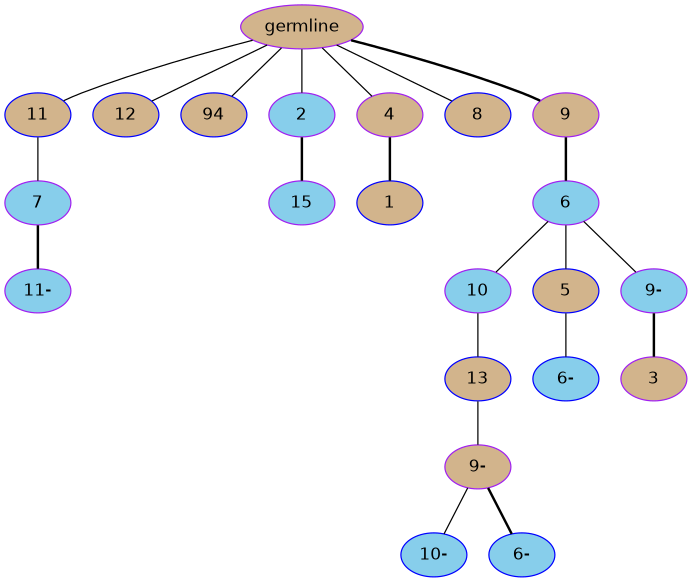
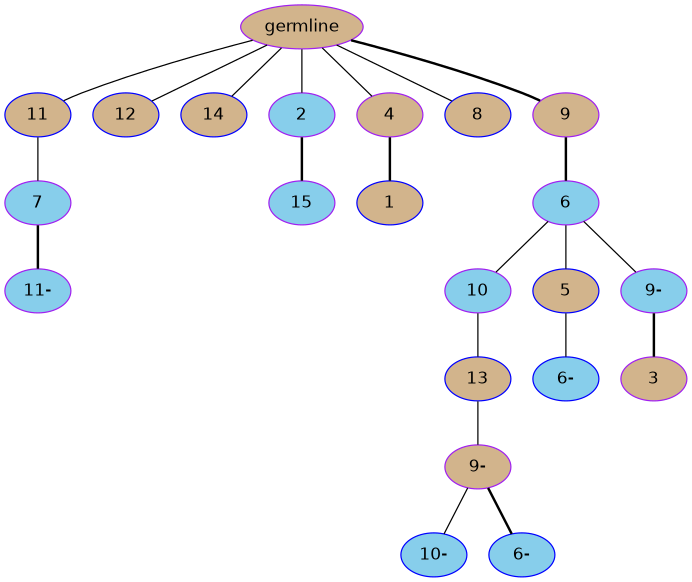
  graph {
    fontname="DejaVu Sans"
    node [color=purple fillcolor=tan fontname="DejaVu Sans" style=filled]
    edge [fontname="DejaVu Sans" style=solid]
    n1 [label=germline]
    n2 [color=blue label=11]
    n3 [color=blue label=12]
-   n4 [color=blue label=94]
+   n4 [color=blue label=14]
    n5 [fillcolor=skyblue label=2]
    n6 [label=4]
    n7 [color=blue label=8]
    n8 [label=9]
    n9 [fillcolor=skyblue label=7]
    n10 [fillcolor=skyblue label=15]
    n11 [color=blue label=1]
    n12 [fillcolor=skyblue label=6]
    n13 [fillcolor=skyblue label="11-"]
    n14 [fillcolor=skyblue label=10]
    n15 [color=blue label=5]
    n16 [fillcolor=skyblue label="9-"]
    n17 [color=blue label=13]
    n18 [color=blue fillcolor=skyblue label="6-"]
    n19 [label=3]
    n20 [label="9-"]
    n21 [color=blue fillcolor=skyblue label="10-"]
    n22 [color=blue fillcolor=skyblue label="6-"]
    n1 -- n2
    n1 -- n3
    n1 -- n4
    n1 -- n5
    n1 -- n6
    n1 -- n7
    n1 -- n8 [style=bold]
    n2 -- n9
    n5 -- n10 [style=bold]
    n6 -- n11 [style=bold]
    n8 -- n12 [style=bold]
    n9 -- n13 [style=bold]
    n12 -- n14
    n12 -- n15
    n12 -- n16
    n14 -- n17
    n15 -- n18
    n16 -- n19 [style=bold]
    n17 -- n20
    n20 -- n21
    n20 -- n22 [style=bold]
  }
